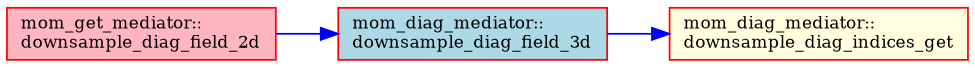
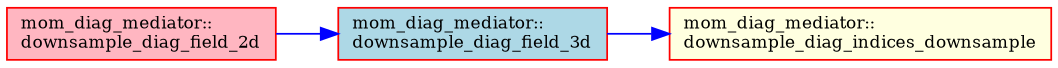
  digraph {
    fontname="DejaVu Serif"
    rankdir=RL
    node [color=red fontname="DejaVu Serif" fontsize=10 shape=record style=filled]
    edge [color=blue dir=back fontname="DejaVu Serif" fontsize=10 labelfontname=Helvetica labelfontsize=10 style=solid]
-   n1 [fillcolor=lightyellow fontcolor=black height=0.2 label="mom_diag_mediator::\ldownsample_diag_indices_get" width=0.4]
+   n1 [fillcolor=lightyellow fontcolor=black height=0.2 label="mom_diag_mediator::\ldownsample_diag_indices_downsample" width=0.4]
    n2 [fillcolor=lightblue height=0.2 label="mom_diag_mediator::\ldownsample_diag_field_3d" width=0.4]
-   n3 [fillcolor=lightpink height=0.2 label="mom_get_mediator::\ldownsample_diag_field_2d" width=0.4]
+   n3 [fillcolor=lightpink height=0.2 label="mom_diag_mediator::\ldownsample_diag_field_2d" width=0.4]
    n1 -> n2
    n2 -> n3
  }
